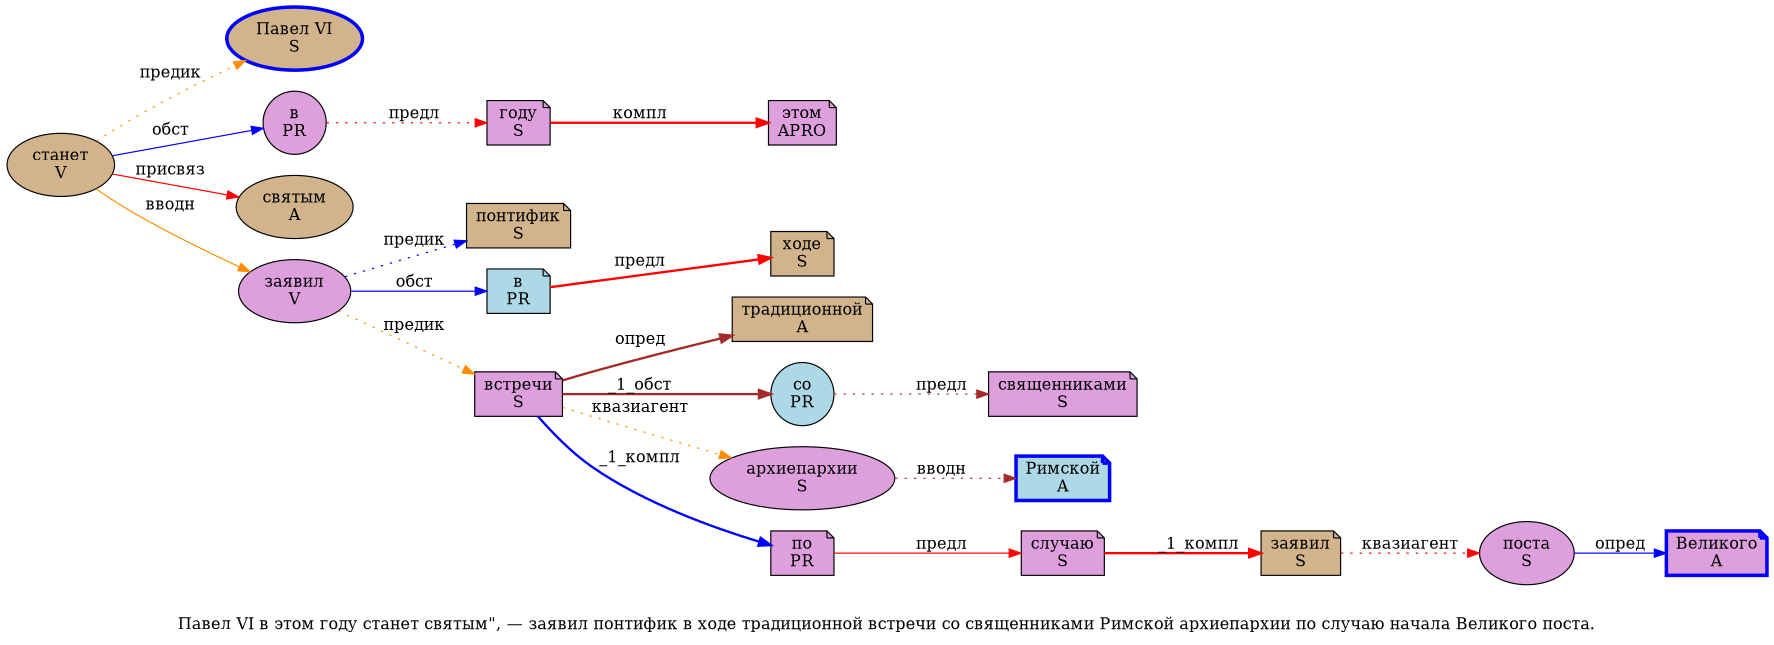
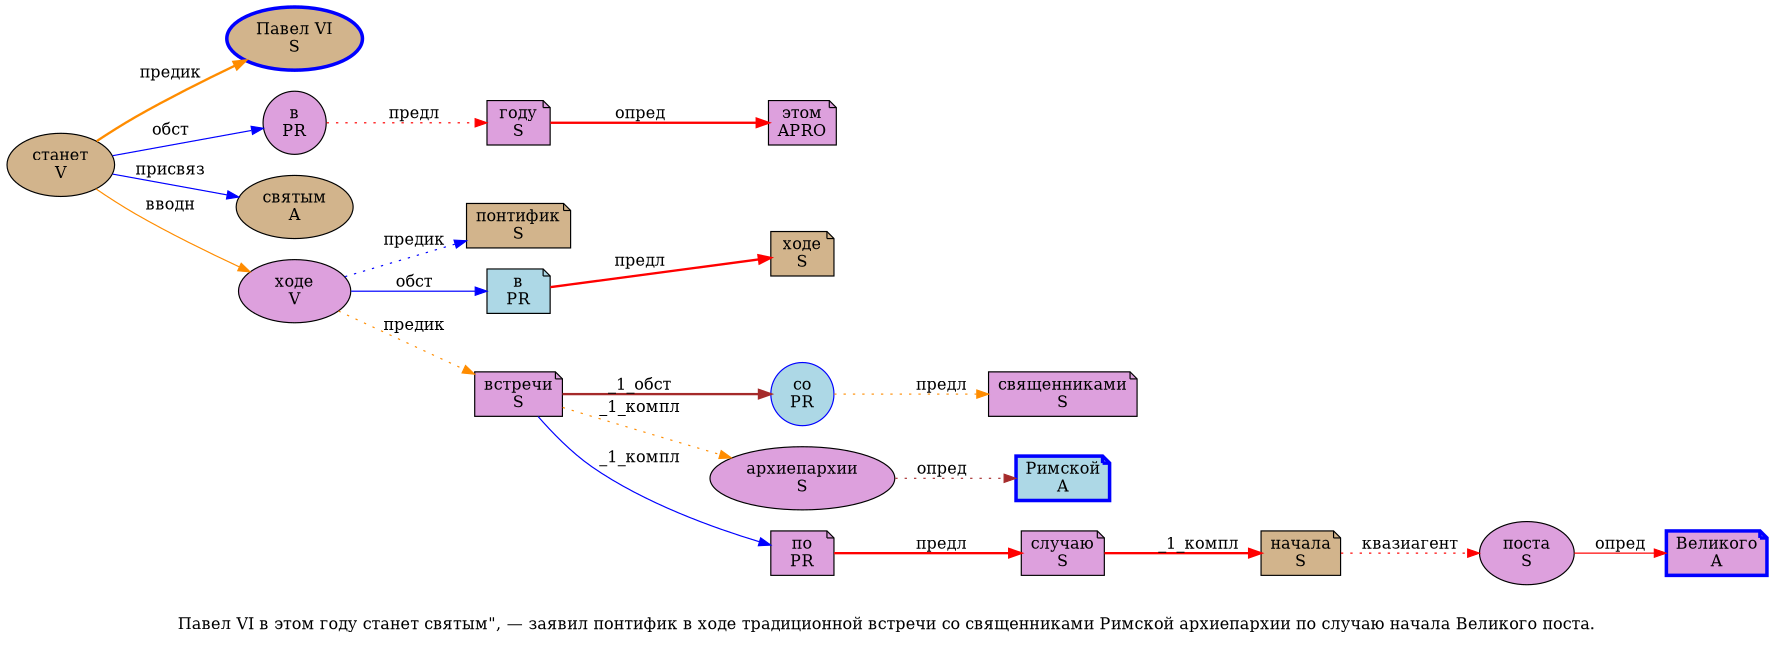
  digraph {
    label="Павел VI в этом году станет святым\", — заявил понтифик в ходе традиционной встречи со священниками Римской архиепархии по случаю начала Великого поста."
    rankdir=LR
    node [fillcolor=plum penwidth=1 shape=note style=filled]
    edge [color=red style=dotted]
    n1 [color=blue fillcolor=tan label="Павел VI\nS" penwidth=3 shape=ellipse]
    n2 [label="в\nPR" shape=ellipse]
    n3 [label="году\nS"]
    n4 [label="этом\nAPRO"]
    n5 [fillcolor=tan label="станет\nV" shape=ellipse]
    n6 [fillcolor=tan label="святым\nA" shape=ellipse]
-   n7 [label="заявил\nV" shape=ellipse]
+   n7 [label="ходе\nV" shape=ellipse]
    n8 [fillcolor=tan label="понтифик\nS"]
    n9 [fillcolor=lightblue label="в\nPR"]
    n10 [label="встречи\nS"]
    n11 [fillcolor=tan label="ходе\nS"]
-   n12 [fillcolor=tan label="традиционной\nA"]
-   n13 [fillcolor=lightblue label="со\nPR" shape=ellipse]
+   n13 [fillcolor=lightblue label="со\nPR" shape=ellipse color=blue]
    n14 [label="архиепархии\nS" shape=ellipse]
    n15 [label="по\nPR"]
    n16 [label="священниками\nS"]
    n17 [color=blue fillcolor=lightblue label="Римской\nA" penwidth=3]
    n18 [label="случаю\nS"]
-   n19 [fillcolor=tan label="заявил\nS"]
+   n19 [fillcolor=tan label="начала\nS"]
    n20 [label="поста\nS" shape=ellipse]
    n21 [color=blue label="Великого\nA" penwidth=3]
    n2 -> n3 [label="предл"]
-   n3 -> n4 [label="компл" style=bold]
-   n5 -> n1 [color=darkorange label="предик"]
+   n3 -> n4 [label="опред" style=bold]
+   n5 -> n1 [color=darkorange label="предик" style=bold]
    n5 -> n2 [color=blue label="обст" style=solid]
-   n5 -> n6 [label="присвяз" style=solid]
+   n5 -> n6 [color=blue label="присвяз" style=solid]
    n5 -> n7 [color=darkorange label="вводн" style=solid]
    n7 -> n8 [color=blue label="предик"]
    n7 -> n9 [color=blue label="обст" style=solid]
    n7 -> n10 [color=darkorange label="предик"]
    n9 -> n11 [label="предл" style=bold]
-   n10 -> n12 [color=brown label="опред" style=bold]
    n10 -> n13 [color=brown label="_1_обст" style=bold]
-   n10 -> n14 [color=darkorange label="квазиагент"]
-   n10 -> n15 [color=blue label="_1_компл" style=bold]
-   n13 -> n16 [color=brown label="предл"]
-   n14 -> n17 [color=brown label="вводн"]
-   n15 -> n18 [label="предл" style=solid]
+   n10 -> n14 [color=darkorange label="_1_компл"]
+   n10 -> n15 [color=blue label="_1_компл" style=solid]
+   n13 -> n16 [color=darkorange label="предл"]
+   n14 -> n17 [color=brown label="опред"]
+   n15 -> n18 [label="предл" style=bold]
    n18 -> n19 [label="_1_компл" style=bold]
    n19 -> n20 [label="квазиагент"]
-   n20 -> n21 [color=blue label="опред" style=solid]
+   n20 -> n21 [label="опред" style=solid]
  }
